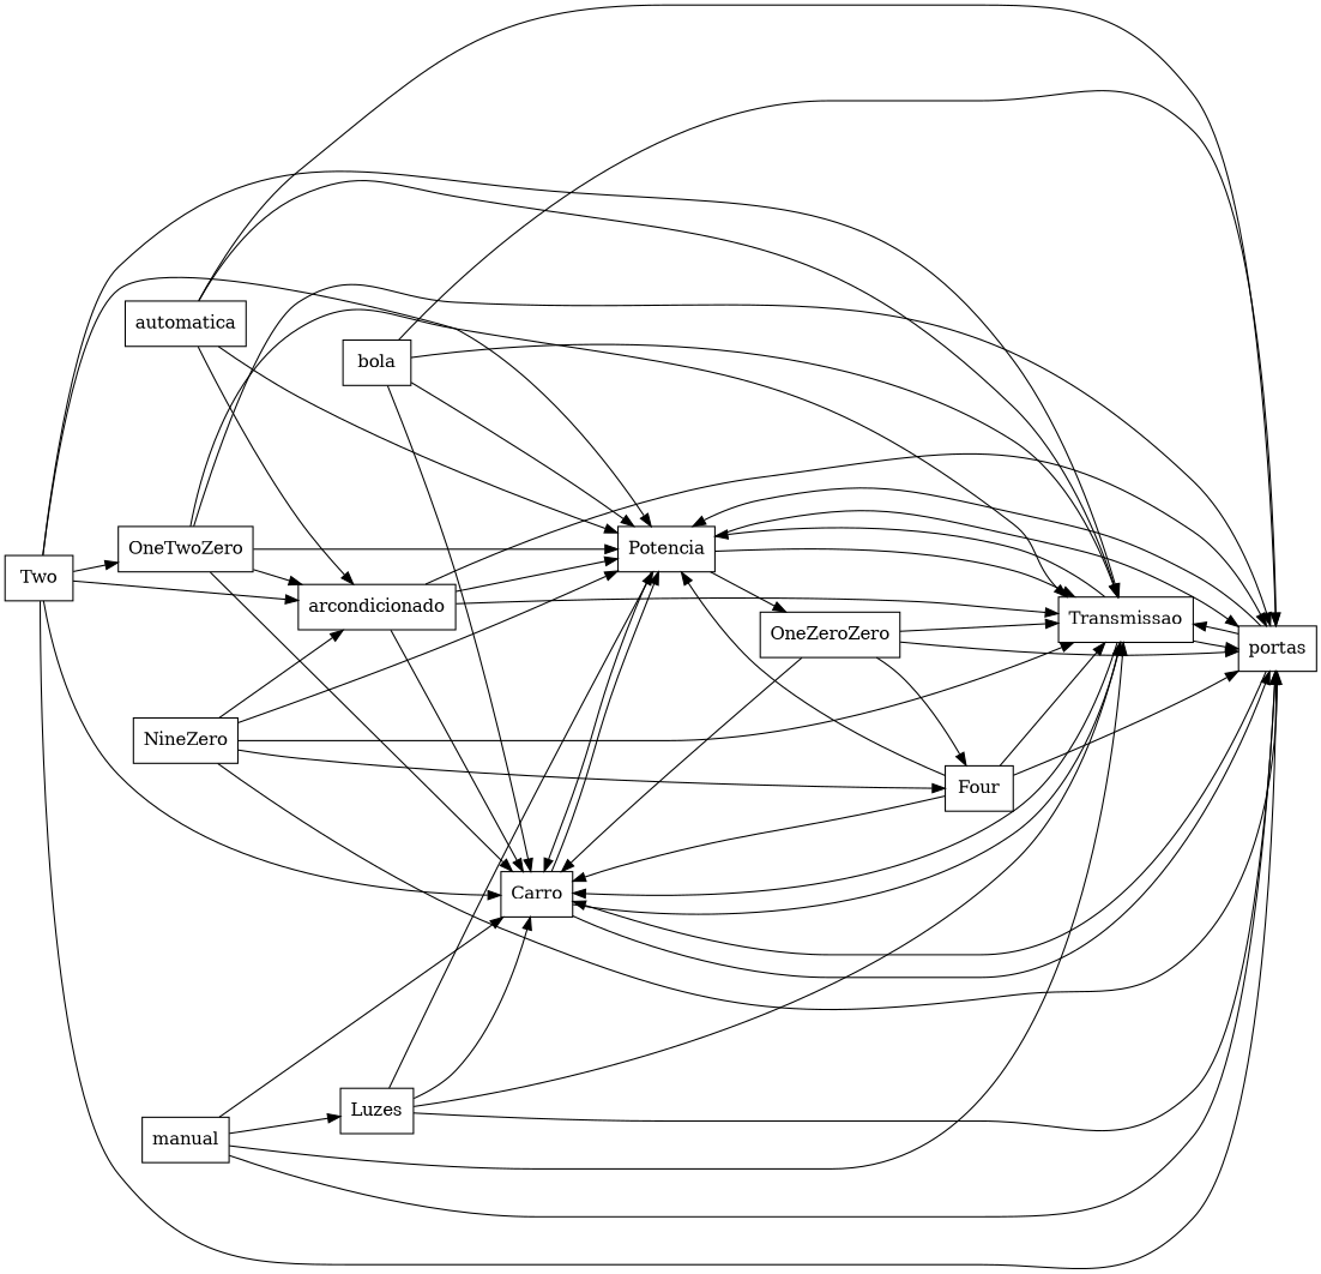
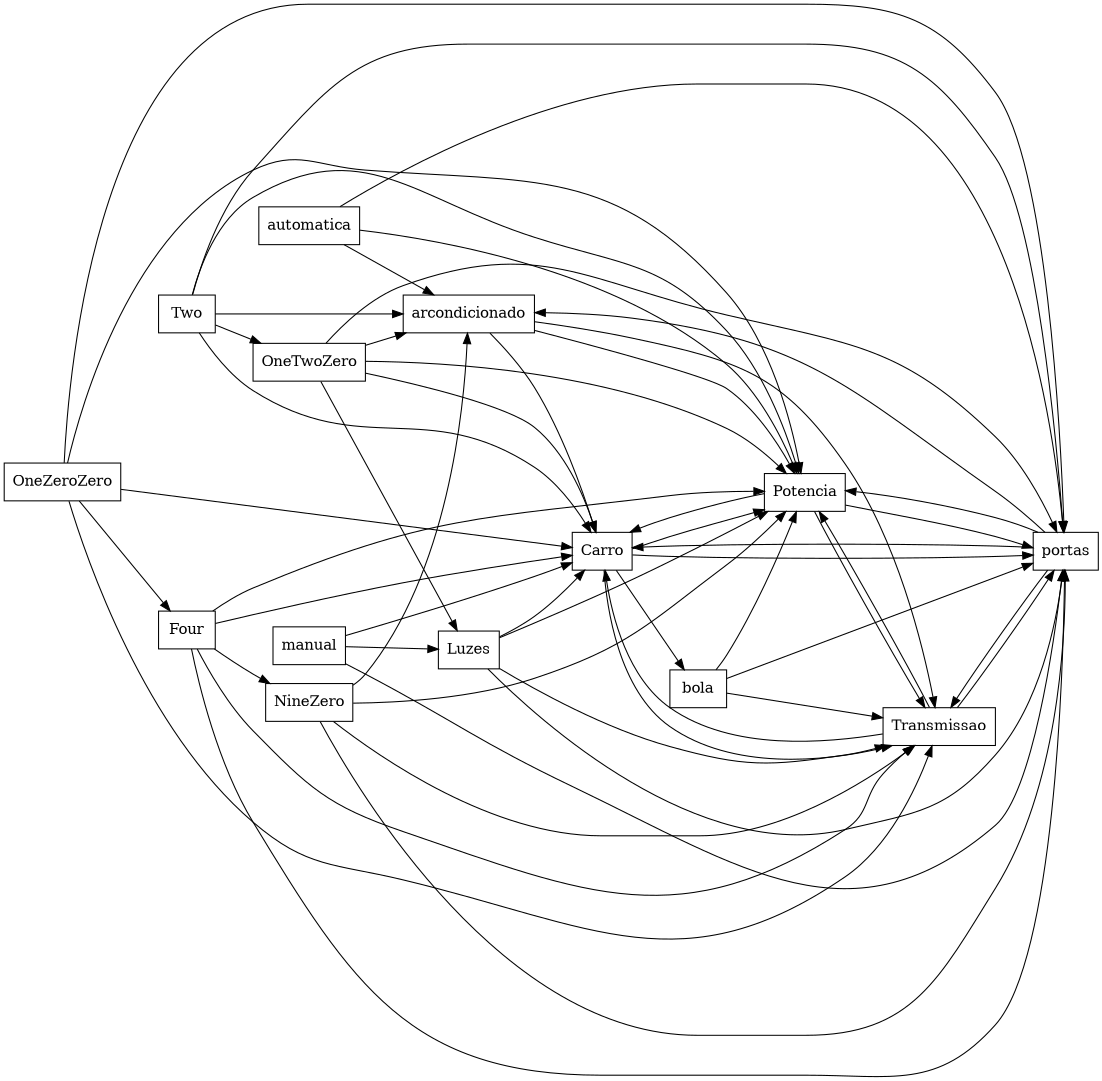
  digraph {
    fontname="DejaVu Serif"
    rankdir=LR
    node [fontname="DejaVu Serif" shape=box]
    edge [arrowhead=normal fontname="DejaVu Serif"]
    n1 [label=arcondicionado]
    n2 [label=Carro]
    n3 [label=Potencia]
    n4 [label=portas]
    n5 [label=Transmissao]
    n6 [label=automatica]
    n7 [label=Four]
    n8 [label=Two]
    n9 [label=OneTwoZero]
    n10 [label=manual]
    n11 [label=Luzes]
    n12 [label=bola]
    n13 [label=NineZero]
    n14 [label=OneZeroZero]
    n1 -> n2
    n1 -> n3
-   n1 -> n4
+   n4 -> n1
    n1 -> n5
    n2 -> n3
    n2 -> n4
    n2 -> n5
    n3 -> n2
    n3 -> n4
    n3 -> n5
    n4 -> n2
    n4 -> n3
    n4 -> n5
    n5 -> n2
    n5 -> n3
    n5 -> n4
    n6 -> n1
    n6 -> n3
    n6 -> n4
-   n6 -> n5
    n7 -> n2
    n7 -> n3
    n7 -> n4
    n7 -> n5
    n8 -> n1
    n8 -> n2
    n8 -> n3
    n8 -> n4
-   n8 -> n5
    n8 -> n9
    n9 -> n1
    n9 -> n2
    n9 -> n3
    n9 -> n4
-   n9 -> n5
+   n9 -> n11
    n10 -> n2
    n10 -> n4
-   n10 -> n5
    n10 -> n11
    n11 -> n2
    n11 -> n3
    n11 -> n4
    n11 -> n5
-   n12 -> n2
+   n2 -> n12
    n12 -> n3
    n12 -> n4
    n12 -> n5
    n13 -> n1
    n13 -> n3
    n13 -> n4
    n13 -> n5
-   n13 -> n7
+   n7 -> n13
    n14 -> n2
-   n3 -> n14
+   n14 -> n3
    n14 -> n4
    n14 -> n5
    n14 -> n7
  }
